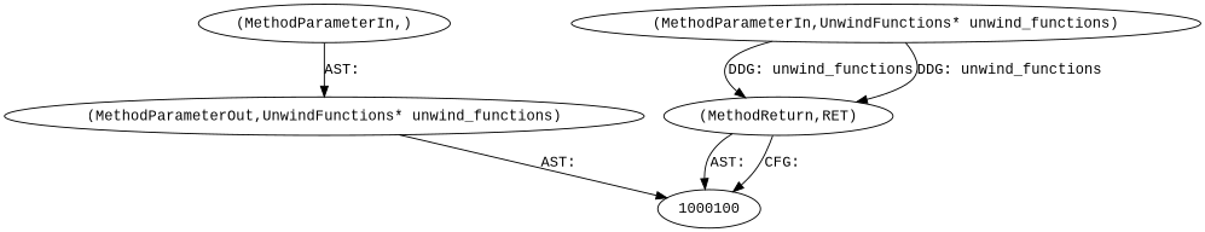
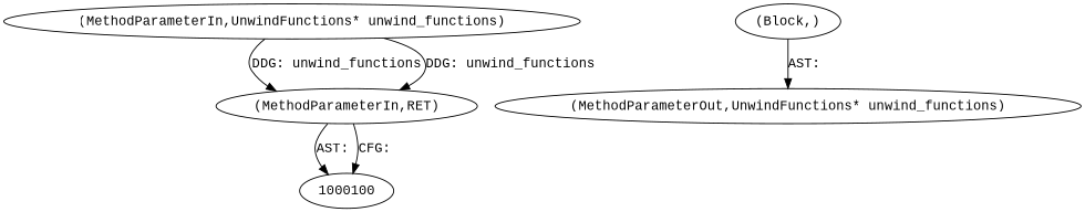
  digraph {
    fontname="Liberation Mono"
    node [fontname="Liberation Mono"]
    edge [fontname="Liberation Mono"]
-   n1 [label="(MethodReturn,RET)"]
+   n1 [label="(MethodParameterIn,RET)"]
    1000100
    n3 [label="(MethodParameterIn,UnwindFunctions* unwind_functions)"]
    n4 [label="(MethodParameterOut,UnwindFunctions* unwind_functions)"]
-   n5 [label="(MethodParameterIn,)"]
+   n5 [label="(Block,)"]
    n1 -> 1000100 [label="AST: "]
    n1 -> 1000100 [label="CFG: "]
    n3 -> n1 [label="DDG: unwind_functions"]
    n3 -> n1 [label="DDG: unwind_functions"]
-   n4 -> 1000100 [label="AST: "]
    n5 -> n4 [label="AST: "]
  }
